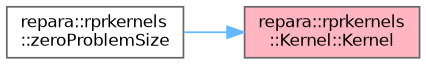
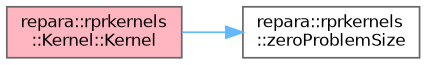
  digraph {
    rankdir=LR
    node [fontname=Helvetica fontsize=10 shape=box style=filled]
    n1 [color=gray40 fillcolor=lightpink fontcolor=black height=0.2 label="repara::rprkernels\l::Kernel::Kernel" width=0.4]
    n2 [color=grey40 fillcolor=white height=0.2 label="repara::rprkernels\l::zeroProblemSize" width=0.4]
-   n2 -> n1 [color=steelblue1 fontname=Helvetica fontsize=10 labelfontname=Helvetica labelfontsize=10 style=solid]
+   n1 -> n2 [color=steelblue1 fontname=Helvetica fontsize=10 labelfontname=Helvetica labelfontsize=10 style=solid]
  }
